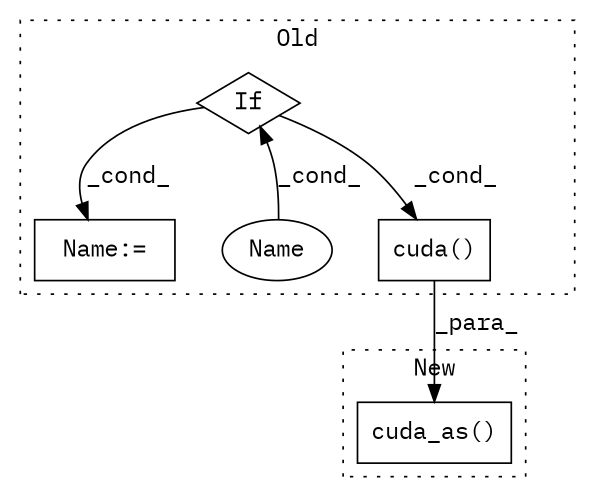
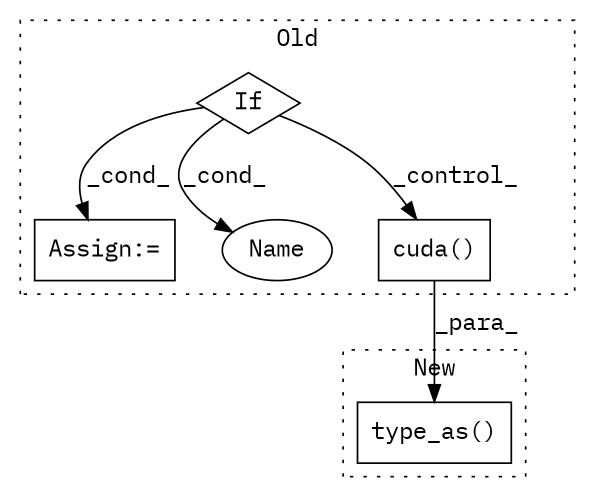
  digraph {
    fontname="IBM Plex Mono"
    node [a=75 fontname="IBM Plex Mono" shape=box]
    edge [fontname="IBM Plex Mono"]
    n1 [a=96 l="3,19" label=If s="13384,13402" shape=diamond]
    n2 [a=87 l=15 label=Name s=13387 shape=ellipse]
-   n3 [a=68 l=12 label="Name:=" s=13431]
+   n3 [a=68 l=12 label="Assign:=" s=13431]
    n4 [l=17 label="cuda()" s=13443]
-   n5 [l="33,1" label="cuda_as()" s="11951,11992"]
+   n5 [l="33,1" label="type_as()" s="11951,11992"]
    subgraph cluster_1 {
      label=Old
      style=dotted
      n1
      n2
      n3
      n4
    }
    subgraph cluster_2 {
      label=New
      style=dotted
      n5
    }
    n1 -> n3 [label=_cond_]
-   n1 -> n4 [label=_cond_]
-   n2 -> n1 [label=_cond_]
+   n1 -> n4 [label=_control_]
+   n1 -> n2 [label=_cond_]
    n4 -> n5 [label=_para_]
  }
